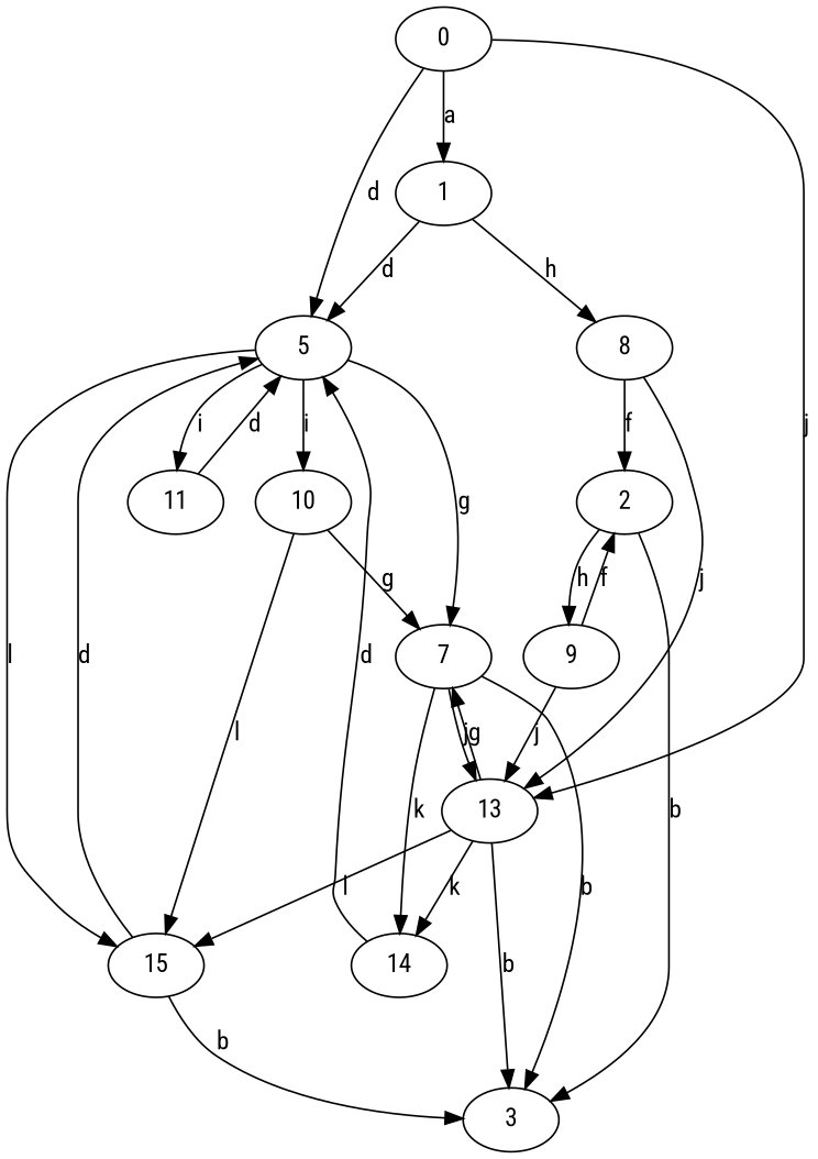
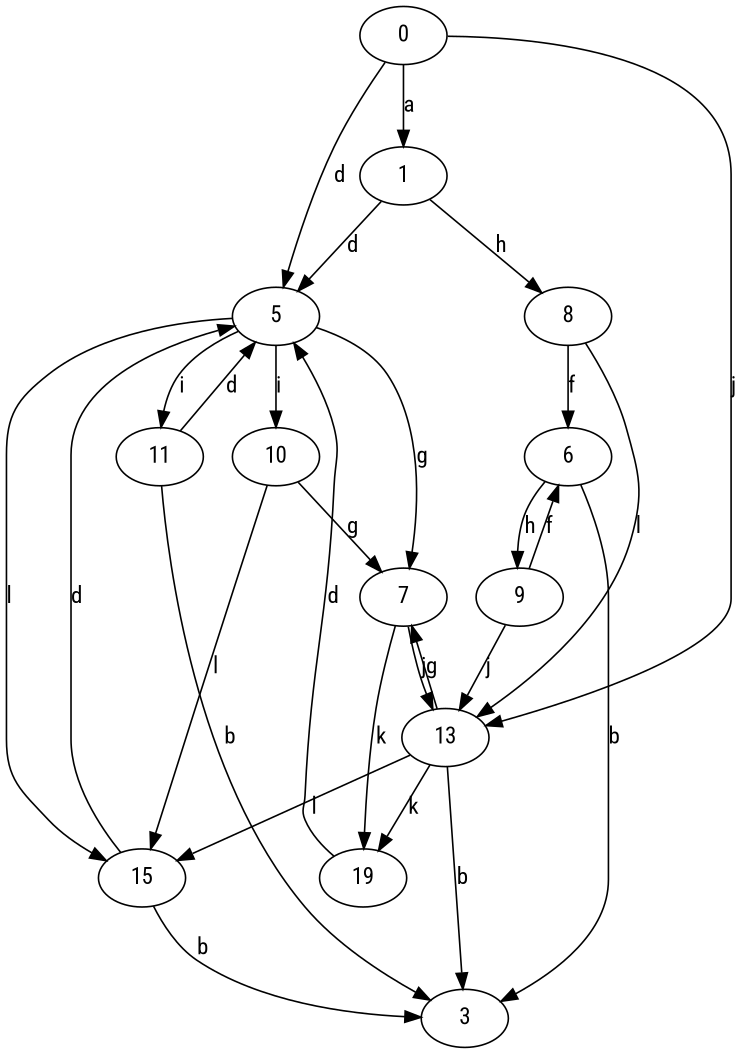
  strict digraph {
    fontname="Roboto Condensed"
    node [fontname="Roboto Condensed"]
    edge [fontname="Roboto Condensed"]
    0
    1
    5
    13
    8
    7
    10
    11
    15
    3
-   14
-   6 [label=2]
+   14 [label=19]
+   6
    9
    0 -> 1 [label=a]
    0 -> 5 [label=d]
    0 -> 13 [label=j]
    1 -> 5 [label=d]
    1 -> 8 [label=h]
    5 -> 7 [label=g]
    5 -> 10 [label=i]
    5 -> 11 [label=i]
    5 -> 15 [label=l]
    13 -> 7 [label=g]
    13 -> 15 [label=l]
    13 -> 3 [label=b]
    13 -> 14 [label=k]
-   8 -> 13 [label=j]
+   8 -> 13 [label=l]
    8 -> 6 [label=f]
    7 -> 13 [label=j]
    7 -> 14 [label=k]
    10 -> 7 [label=g]
    10 -> 15 [label=l]
    11 -> 5 [label=d]
-   7 -> 3 [label=b]
+   11 -> 3 [label=b]
    15 -> 5 [label=d]
    15 -> 3 [label=b]
    14 -> 5 [label=d]
    6 -> 3 [label=b]
    6 -> 9 [label=h]
    9 -> 13 [label=j]
    9 -> 6 [label=f]
  }
